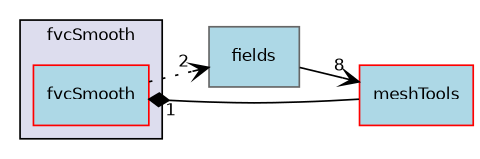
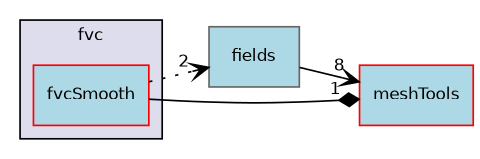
  digraph {
    compound=true
    rankdir=LR
    node [color=red fillcolor=lightblue fontname=Helvetica fontsize=10 shape=box style=filled]
    edge [arrowhead=vee labeldistance=1.5 labelfontname=Helvetica labelfontsize=10 style=solid]
    n1 [label=fvcSmooth pencolor=black]
    n2 [color=gray40 label=fields]
    n3 [label=meshTools]
    subgraph cluster_1 {
      bgcolor="#ddddee"
      fontname=Helvetica
      fontsize=10
-     label=fvcSmooth
+     label=fvc
      pencolor=black
      n1
    }
    n1 -> n2 [headlabel=2 style=dotted]
-   n3 -> n1 [arrowhead=diamond headlabel=1]
+   n1 -> n3 [arrowhead=diamond headlabel=1]
    n2 -> n3 [headlabel=8]
  }
